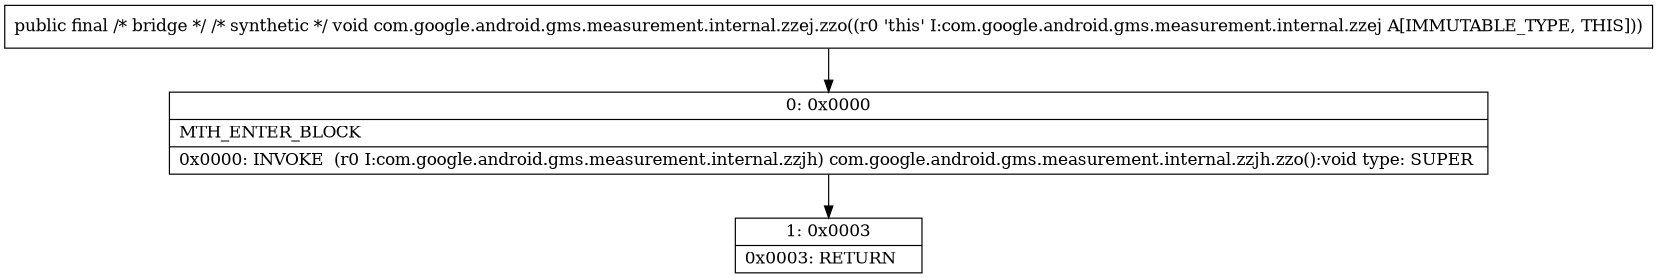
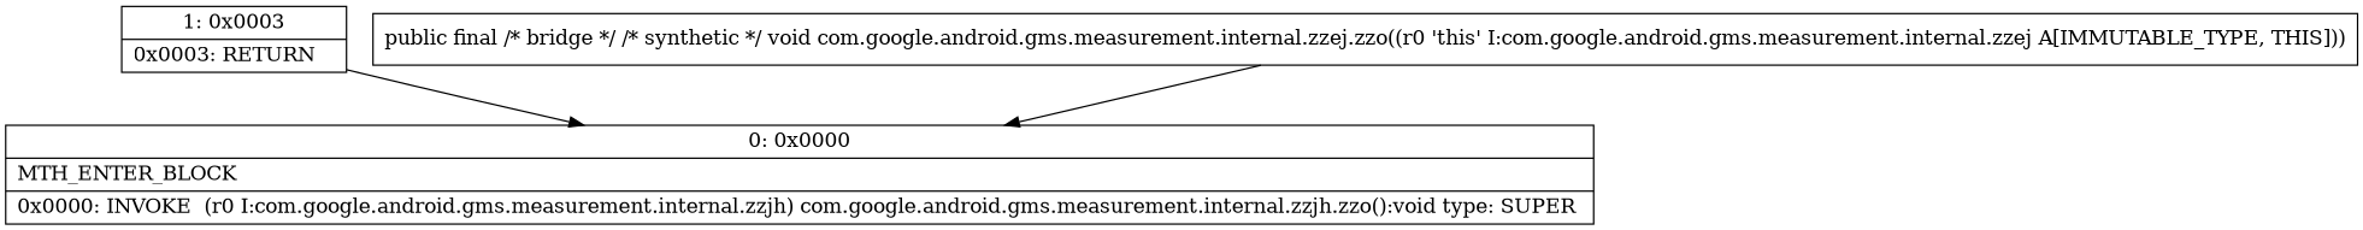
  digraph {
    node [shape=record]
    n1 [label="{0\:\ 0x0000|MTH_ENTER_BLOCK\l|0x0000: INVOKE  (r0 I:com.google.android.gms.measurement.internal.zzjh) com.google.android.gms.measurement.internal.zzjh.zzo():void type: SUPER \l}"]
    n2 [label="{1\:\ 0x0003|0x0003: RETURN   \l}"]
    n3 [label="{public final \/* bridge *\/ \/* synthetic *\/ void com.google.android.gms.measurement.internal.zzej.zzo((r0 'this' I:com.google.android.gms.measurement.internal.zzej A[IMMUTABLE_TYPE, THIS])) }"]
-   n1 -> n2
+   n2 -> n1
    n3 -> n1
  }
